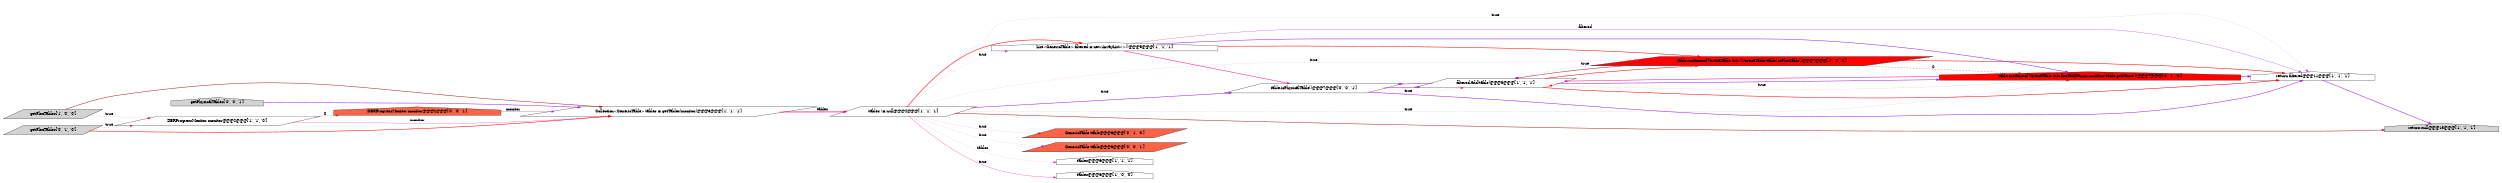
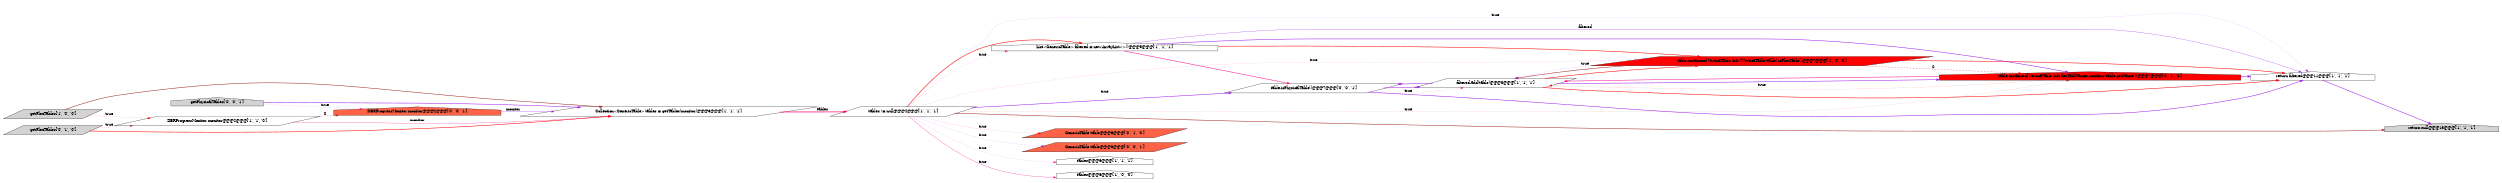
  digraph {
    rankdir=LR
    node [fillcolor=white shape=parallelogram style=filled]
    edge [color=purple style=bold]
    n1 [label="return filtered@@@11@@@['1', '1', '1']" shape=house]
    n2 [fillcolor=lightgray label="return null@@@13@@@['1', '1', '1']" shape=house]
    n3 [label="DBRProgressMonitor monitor@@@2@@@['1', '1', '0']"]
    n4 [label="Collection<GenericTable> tables = getTables(monitor)@@@3@@@['1', '1', '1']"]
    n5 [fillcolor=tomato label="DBRProgressMonitor monitor@@@2@@@['0', '0', '1']" shape=house]
    n6 [label="tables != null@@@4@@@['1', '1', '1']"]
    n7 [label="table.isPhysicalTable()@@@7@@@['0', '0', '1']"]
    n8 [label="filtered.add(table)@@@8@@@['1', '1', '1']"]
    n9 [fillcolor=red label="table instanceof VerticaTable && flexTablNames.contains(table.getName())@@@7@@@['0', '1', '0']" shape=house]
    n10 [fillcolor=red label="table instanceof VerticaTable && ((VerticaTable)table).isFlexTable()@@@7@@@['1', '0', '0']"]
    n11 [fillcolor=tomato label="GenericTable table@@@6@@@['0', '1', '0']"]
    n12 [fillcolor=tomato label="GenericTable table@@@6@@@['0', '0', '1']"]
    n13 [label="List<GenericTable> filtered = new ArrayList<>()@@@5@@@['1', '1', '1']" shape=house]
    n14 [label="tables@@@6@@@['1', '1', '1']" shape=house]
    n15 [label="tables@@@6@@@['1', '0', '0']" shape=house]
    n16 [fillcolor=lightgray label="getPhysicalTables['0', '0', '1']" shape=house]
    n17 [fillcolor=lightgray label="getFlexTables['1', '0', '0']"]
    n18 [fillcolor=lightgray label="getFlexTables['0', '1', '0']"]
    n1 -> n2
    n3 -> n4 [color=deeppink label=monitor style=solid]
    n3 -> n5 [color=brown label=0 style=dashed]
    n4 -> n6 [color=red label=tables style=solid]
    n4 -> n6 [color=deeppink]
    n5 -> n4 [label=monitor style=solid]
    n6 -> n1 [label=true style=dotted]
    n6 -> n2 [color=brown]
    n6 -> n7 [label=true]
    n6 -> n9 [color=brown label=true style=dotted]
    n6 -> n10 [color=deeppink label=true style=dotted]
    n6 -> n11 [color=red label=true style=dotted]
    n6 -> n12 [label=true style=dotted]
    n6 -> n13 [color=red]
    n6 -> n13 [color=deeppink label=true style=dotted]
-   n6 -> n14 [color=deeppink label=tables style=dotted]
+   n6 -> n14 [color=deeppink label=true style=dotted]
    n6 -> n15 [color=deeppink label=true style=solid]
    n7 -> n1
    n7 -> n8 [color=deeppink label=true style=dotted]
    n7 -> n8
    n8 -> n1 [color=red]
    n8 -> n7
    n8 -> n9
    n8 -> n10 [color=red]
    n9 -> n1
    n9 -> n8 [color=deeppink]
    n9 -> n8 [color=red label=true style=dotted]
    n10 -> n1 [color=red]
    n10 -> n8 [color=brown]
    n10 -> n8 [label=true style=dotted]
    n10 -> n9 [color=red label=0 style=dashed]
    n13 -> n1 [label=filtered style=solid]
    n13 -> n7 [color=deeppink]
    n13 -> n9
    n13 -> n10 [color=red]
    n16 -> n4
+   n16 -> n5 [color=deeppink label=true style=dotted]
    n17 -> n3 [color=red label=true style=dotted]
    n17 -> n4 [color=brown]
    n18 -> n3 [color=brown label=true style=dotted]
    n18 -> n4 [color=red]
  }
